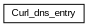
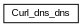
  digraph {
    rankdir=LR
    fontname="Liberation Sans"
-   n1 [color=black fillcolor=white fontname="Liberation Sans" fontsize=10 height=0.2 label=Curl_dns_entry shape=record style=filled width=0.4]
+   n1 [color=black fillcolor=white fontname="Liberation Sans" fontsize=10 height=0.2 label=Curl_dns_dns shape=record style=filled width=0.4]
  }
